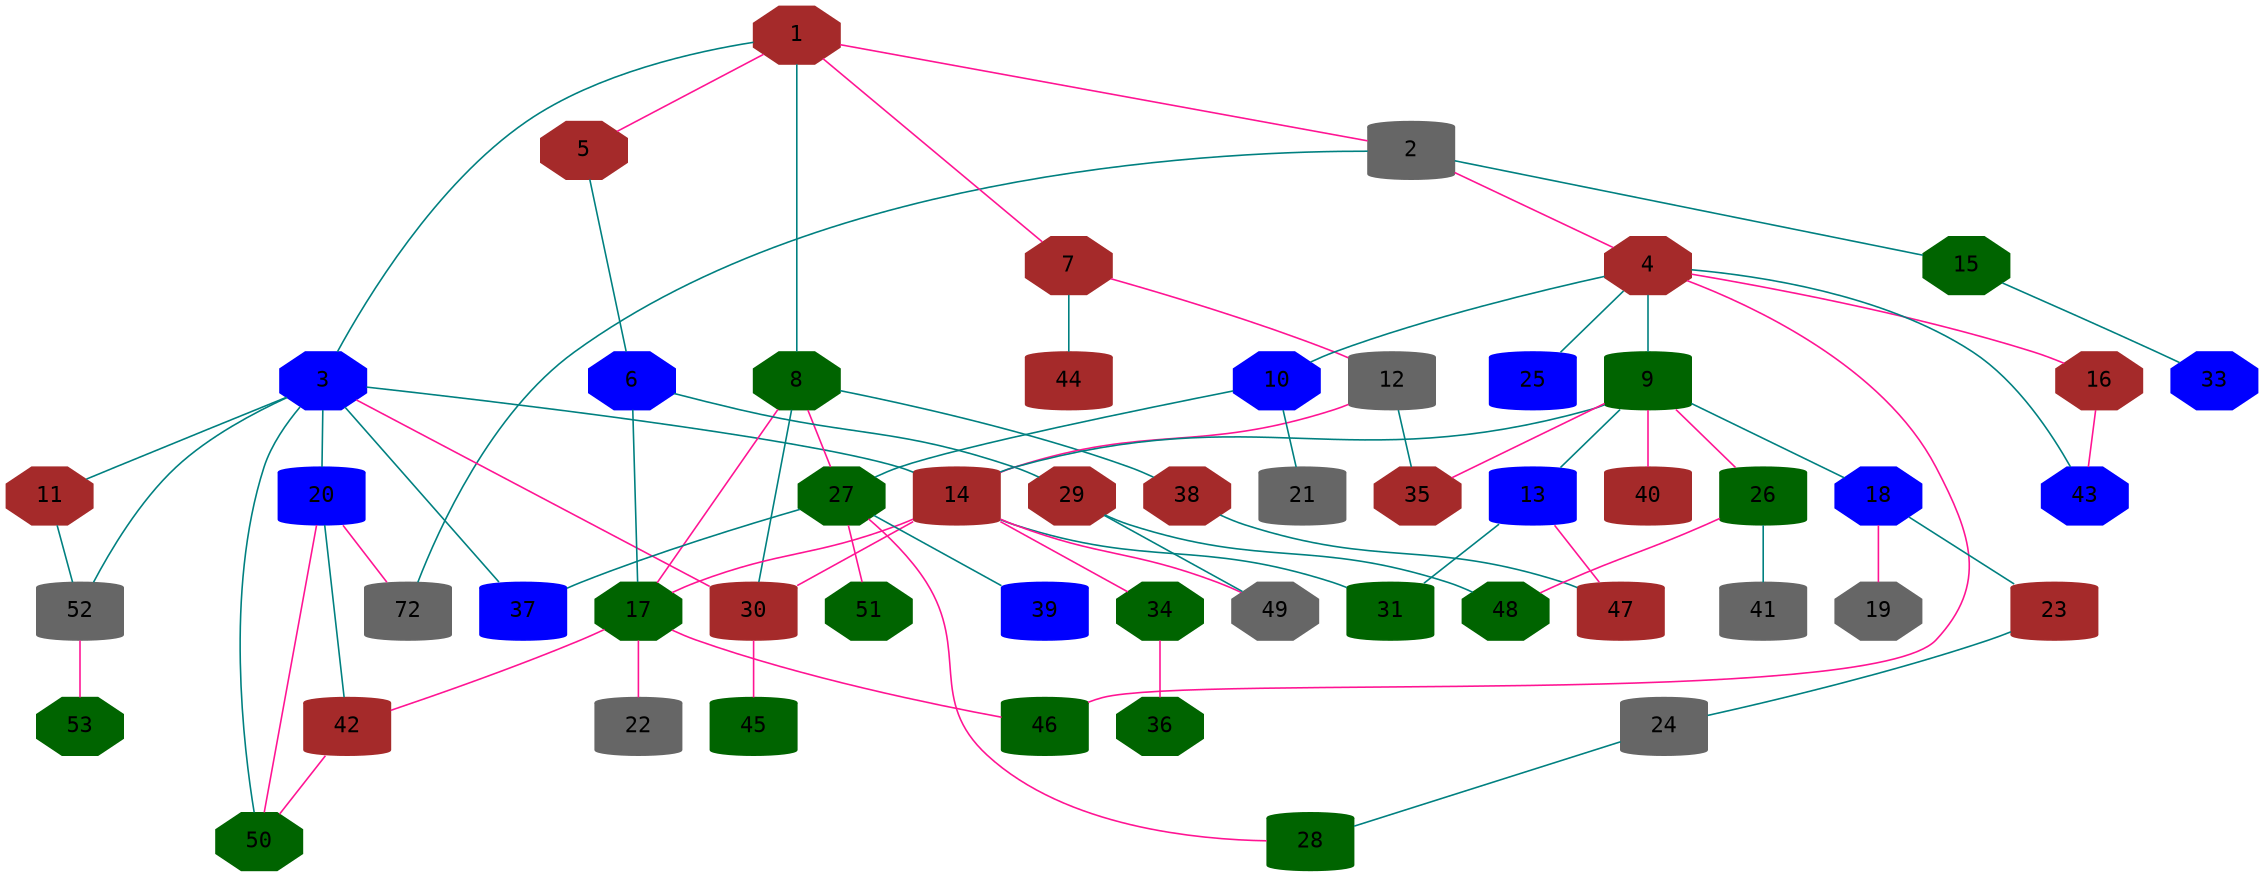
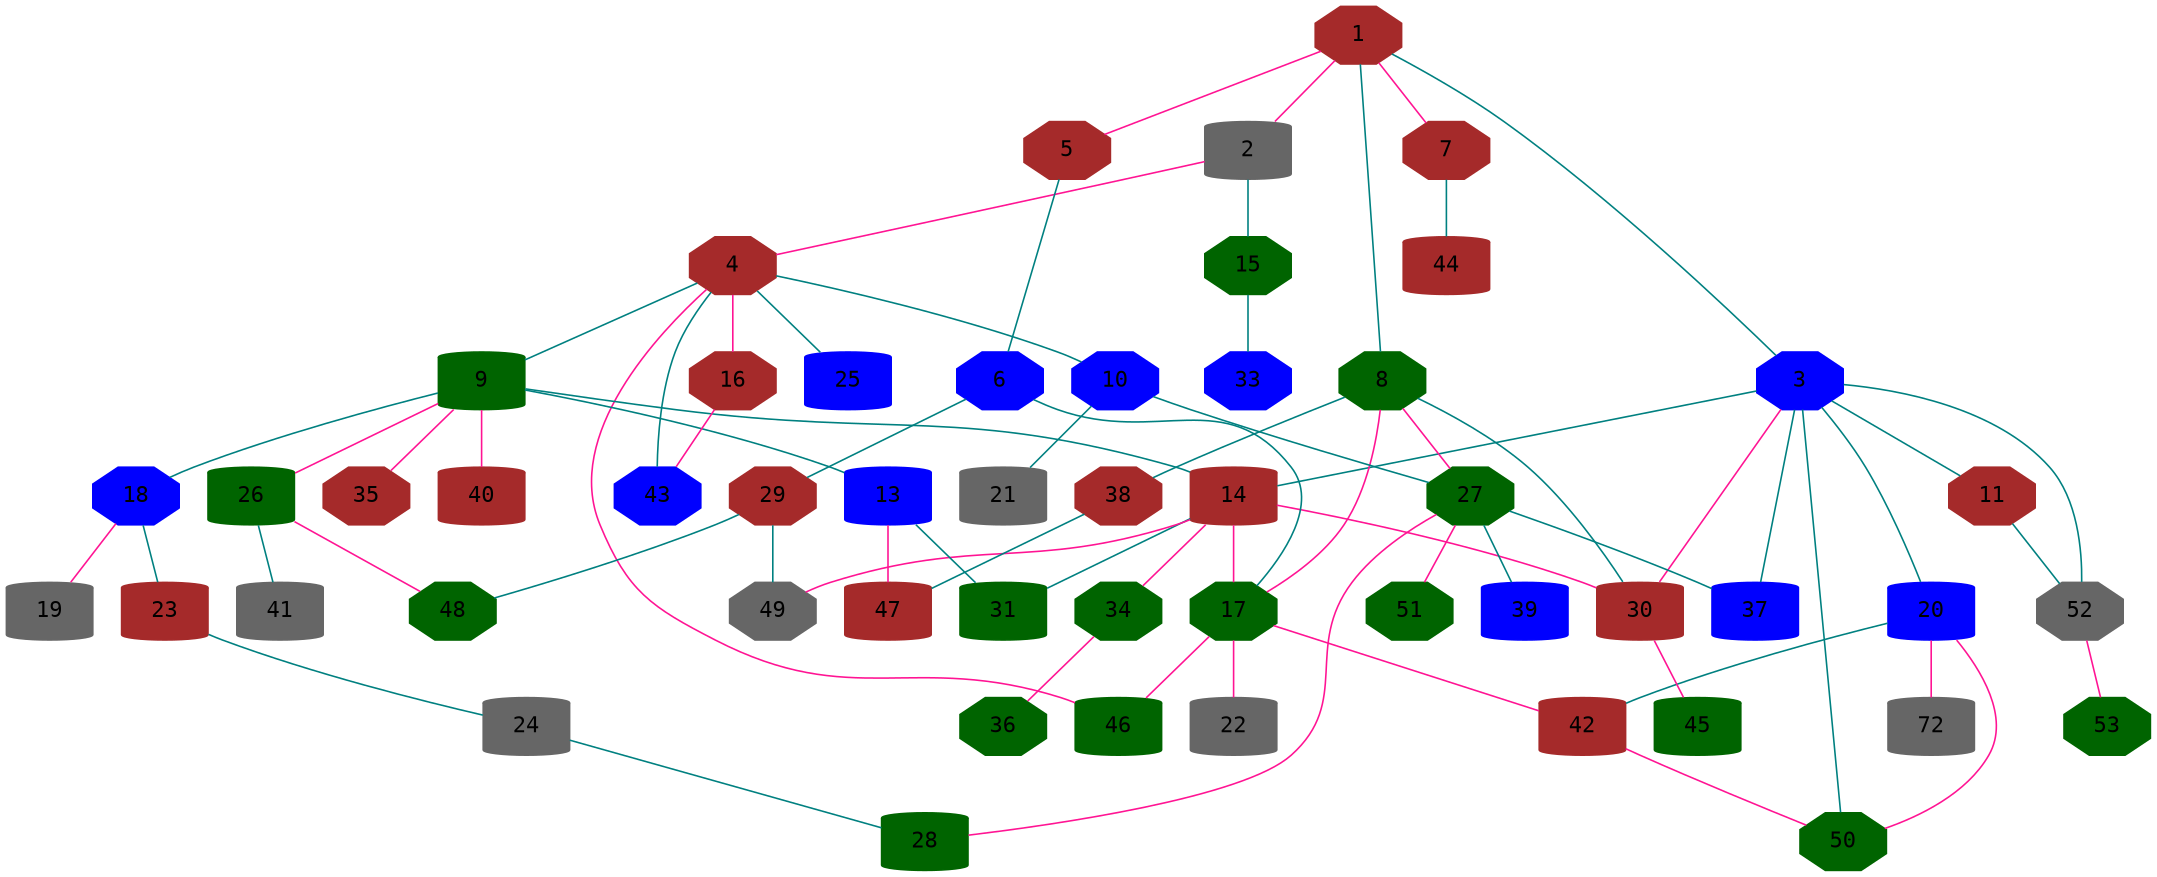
  graph {
    fontname="DejaVu Sans Mono"
    node [color=brown fontname="DejaVu Sans Mono" shape=octagon style=filled]
    edge [color=teal fontname="DejaVu Sans Mono"]
    2 [color=gray40 shape=cylinder]
    1
    3 [color=blue]
    5
    7
    8 [color=darkgreen]
    4
    15 [color=darkgreen]
    n9 [color=gray40 label=72 shape=cylinder]
    11
    14 [shape=cylinder]
    20 [color=blue shape=cylinder]
    30 [shape=cylinder]
    37 [color=blue shape=cylinder]
    50 [color=darkgreen]
-   52 [color=gray40 shape=cylinder]
+   52 [color=gray40]
    6 [color=blue]
-   12 [color=gray40 shape=cylinder]
    44 [shape=cylinder]
    17 [color=darkgreen]
    27 [color=darkgreen]
    38
    9 [color=darkgreen shape=cylinder]
    10 [color=blue]
    16
    25 [color=blue shape=cylinder]
    43 [color=blue]
    46 [color=darkgreen shape=cylinder]
    33 [color=blue]
    31 [color=darkgreen shape=cylinder]
    34 [color=darkgreen]
    49 [color=gray40]
    42 [shape=cylinder]
    45 [color=darkgreen shape=cylinder]
    53 [color=darkgreen]
    13 [color=blue shape=cylinder]
    18 [color=blue]
    26 [color=darkgreen shape=cylinder]
    35
    40 [shape=cylinder]
    21 [color=gray40 shape=cylinder]
    29
    22 [color=gray40 shape=cylinder]
    48 [color=darkgreen]
    28 [color=darkgreen shape=cylinder]
    39 [color=blue shape=cylinder]
    51 [color=darkgreen]
    47 [shape=cylinder]
-   19 [color=gray40]
+   19 [color=gray40 shape=cylinder]
    23 [shape=cylinder]
    41 [color=gray40 shape=cylinder]
    36 [color=darkgreen]
    24 [color=gray40 shape=cylinder]
    2 -- 4 [color=deeppink]
    2 -- 15
-   2 -- n9
    1 -- 2 [color=deeppink]
    1 -- 3
    1 -- 5 [color=deeppink]
    1 -- 7 [color=deeppink]
    1 -- 8
    3 -- 11
    3 -- 14
    3 -- 20
    3 -- 30 [color=deeppink]
    3 -- 37
    3 -- 50
    3 -- 52
    5 -- 6
-   7 -- 12 [color=deeppink]
    7 -- 44
    8 -- 30
    8 -- 17 [color=deeppink]
    8 -- 27 [color=deeppink]
    8 -- 38
    4 -- 9
    4 -- 10
    4 -- 16 [color=deeppink]
    4 -- 25
    4 -- 43
    4 -- 46 [color=deeppink]
    15 -- 33
    11 -- 52
    14 -- 30 [color=deeppink]
    14 -- 17 [color=deeppink]
    14 -- 31
    14 -- 34 [color=deeppink]
    14 -- 49 [color=deeppink]
    20 -- n9 [color=deeppink]
    20 -- 50 [color=deeppink]
    20 -- 42
    30 -- 45 [color=deeppink]
    52 -- 53 [color=deeppink]
    6 -- 17
    6 -- 29
-   12 -- 14 [color=deeppink]
-   12 -- 35
    17 -- 46 [color=deeppink]
    17 -- 42 [color=deeppink]
    17 -- 22 [color=deeppink]
    27 -- 37
    27 -- 28 [color=deeppink]
    27 -- 39
    27 -- 51 [color=deeppink]
    38 -- 47
    9 -- 14
    9 -- 13
    9 -- 18
    9 -- 26 [color=deeppink]
    9 -- 35 [color=deeppink]
    9 -- 40 [color=deeppink]
    10 -- 27
    10 -- 21
    16 -- 43 [color=deeppink]
    34 -- 36 [color=deeppink]
    42 -- 50 [color=deeppink]
    13 -- 31
    13 -- 47 [color=deeppink]
    18 -- 19 [color=deeppink]
    18 -- 23
    26 -- 48 [color=deeppink]
    26 -- 41
    29 -- 49
    29 -- 48
    23 -- 24
    24 -- 28
  }
